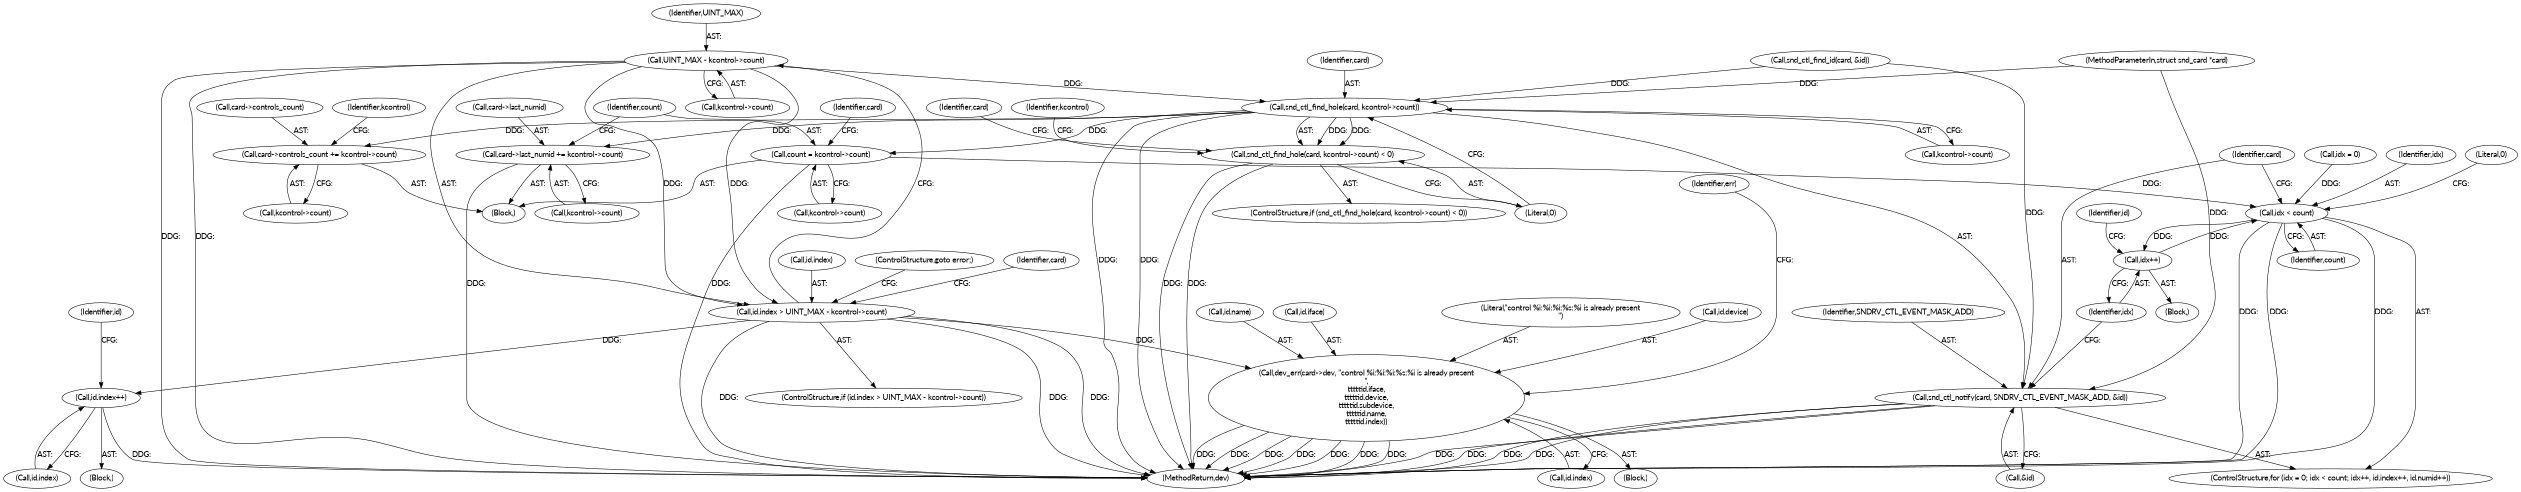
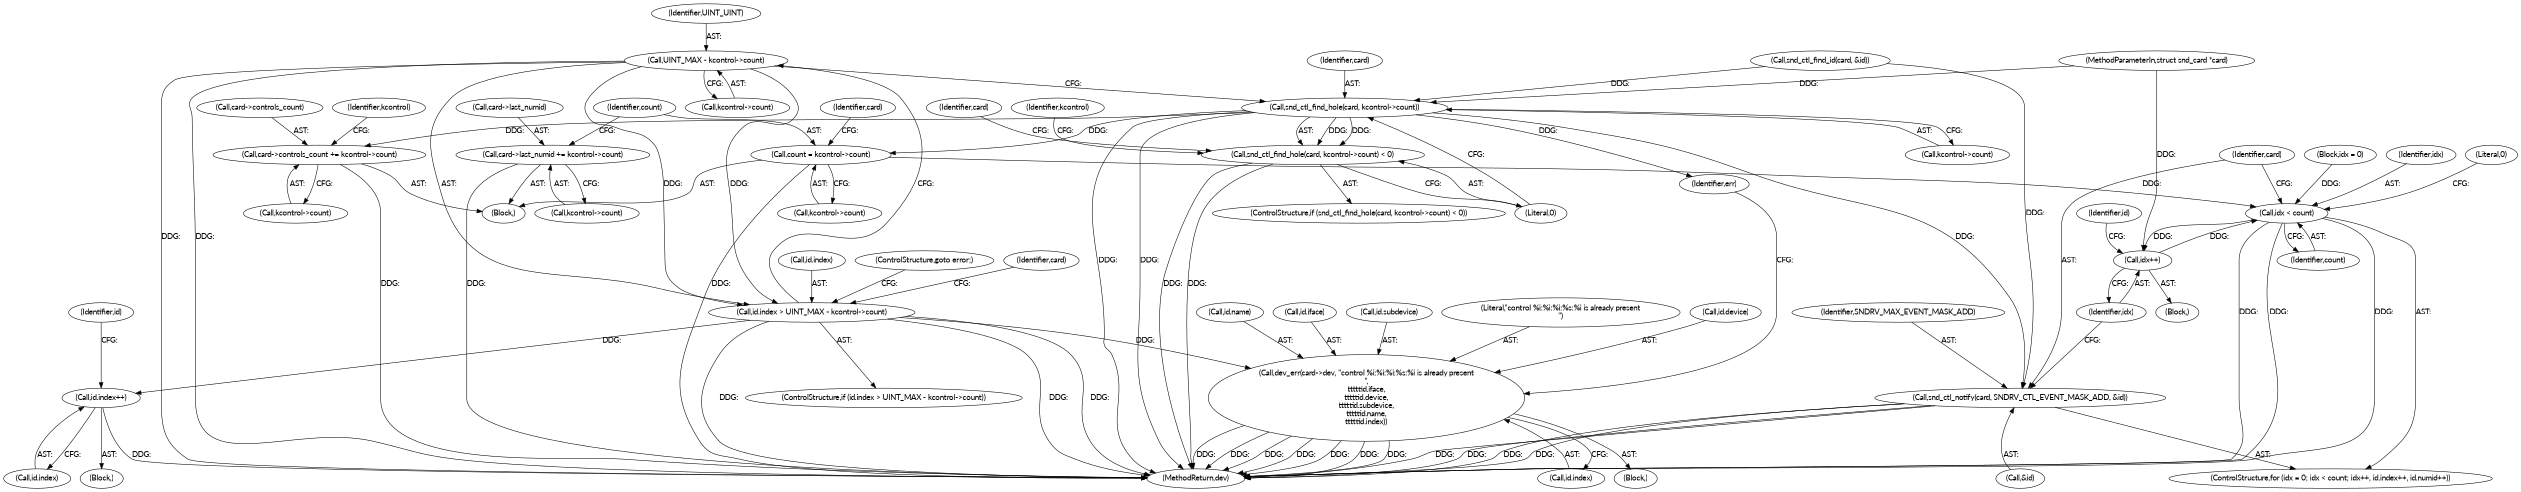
  digraph {
    fontname=Lato
    node [fontname=Lato]
    edge [fontname=Lato]
    n1 [label="(Call,UINT_MAX - kcontrol->count)"]
    n2 [label="(Call,id.index > UINT_MAX - kcontrol->count)"]
    n3 [label="(Call,snd_ctl_find_hole(card, kcontrol->count))"]
    n4 [label="(Call,kcontrol->count)"]
    n5 [label="(MethodReturn,dev)"]
    n6 [label="(Call,dev_err(card->dev, \"control %i:%i:%i:%s:%i is already present\n\",\n\t\t\t\t\tid.iface,\n\t\t\t\t\tid.device,\n\t\t\t\t\tid.subdevice,\n\t\t\t\t\tid.name,\n\t\t\t\t\tid.index))"]
    n7 [label="(Call,id.index++)"]
    n8 [label="(ControlStructure,if (id.index > UINT_MAX - kcontrol->count))"]
    n9 [label="(Call,snd_ctl_find_hole(card, kcontrol->count) < 0)"]
    n10 [label="(Call,card->controls_count += kcontrol->count)"]
    n11 [label="(Call,card->last_numid += kcontrol->count)"]
    n12 [label="(Call,count = kcontrol->count)"]
    n13 [label="(Call,snd_ctl_notify(card, SNDRV_CTL_EVENT_MASK_ADD, &id))"]
    n14 [label="(Call,kcontrol->count)"]
    n15 [label="(Call,id.index)"]
    n16 [label="(Block,)"]
    n17 [label="(Block,)"]
    n18 [label="(Call,id.index)"]
    n19 [label="(ControlStructure,if (snd_ctl_find_hole(card, kcontrol->count) < 0))"]
    n20 [label="(Literal,0)"]
    n21 [label="(Block,)"]
    n22 [label="(Call,kcontrol->count)"]
    n23 [label="(Call,kcontrol->count)"]
    n24 [label="(Call,idx < count)"]
    n25 [label="(Call,kcontrol->count)"]
    n26 [label="(ControlStructure,for (idx = 0; idx < count; idx++, id.index++, id.numid++))"]
    n27 [label="(Call,&id)"]
    n28 [label="(Call,idx++)"]
    n29 [label="(Identifier,count)"]
    n30 [label="(Block,)"]
    n31 [label="(Identifier,idx)"]
    n32 [label="(Call,id.name)"]
    n33 [label="(Identifier,card)"]
    n34 [label="(Call,id.index)"]
    n35 [label="(Identifier,idx)"]
    n36 [label="(Identifier,id)"]
    n37 [label="(Call,id.iface)"]
    n38 [label="(ControlStructure,goto error;)"]
    n39 [label="(Identifier,card)"]
    n40 [label="(Literal,0)"]
-   n41 [label="(Identifier,UINT_MAX)"]
-   n42 [label="(Call,idx = 0)"]
+   n41 [label="(Identifier,UINT_UINT)"]
+   n42 [label="(Block,idx = 0)"]
    n43 [label="(Call,card->controls_count)"]
+   n44 [label="(Call,id.subdevice)"]
    n45 [label="(Identifier,card)"]
    n46 [label="(MethodParameterIn,struct snd_card *card)"]
    n47 [label="(Call,card->last_numid)"]
    n48 [label="(Identifier,card)"]
    n49 [label="(Identifier,id)"]
    n50 [label="(Identifier,kcontrol)"]
    n51 [label="(Identifier,card)"]
    n52 [label="(Identifier,err)"]
    n53 [label="(Literal,\"control %i:%i:%i:%s:%i is already present\n\")"]
    n54 [label="(Call,snd_ctl_find_id(card, &id))"]
    n55 [label="(Identifier,count)"]
-   n56 [label="(Identifier,SNDRV_CTL_EVENT_MASK_ADD)"]
+   n56 [label="(Identifier,SNDRV_MAX_EVENT_MASK_ADD)"]
    n57 [label="(Identifier,kcontrol)"]
    n58 [label="(Call,id.device)"]
    n1 -> n2 [label="AST: "]
    n1 -> n2 [label="DDG: "]
    n1 -> n2 [label="DDG: "]
-   n1 -> n3 [label="DDG: "]
+   n1 -> n3 [label="CFG: "]
    n1 -> n4 [label="CFG: "]
    n1 -> n5 [label="DDG: "]
    n1 -> n5 [label="DDG: "]
    n2 -> n1 [label="CFG: "]
    n2 -> n5 [label="DDG: "]
    n2 -> n5 [label="DDG: "]
    n2 -> n5 [label="DDG: "]
    n2 -> n6 [label="DDG: "]
    n2 -> n7 [label="DDG: "]
    n2 -> n8 [label="AST: "]
    n3 -> n5 [label="DDG: "]
    n3 -> n5 [label="DDG: "]
    n3 -> n9 [label="AST: "]
    n3 -> n9 [label="DDG: "]
    n3 -> n9 [label="DDG: "]
    n3 -> n10 [label="DDG: "]
-   n3 -> n11 [label="DDG: "]
+   n3 -> n52 [label="DDG: "]
    n3 -> n12 [label="DDG: "]
-   n3 -> n13 [label="AST: "]
+   n3 -> n13 [label="DDG: "]
    n3 -> n14 [label="CFG: "]
    n4 -> n1 [label="AST: "]
    n6 -> n5 [label="DDG: "]
    n6 -> n5 [label="DDG: "]
    n6 -> n5 [label="DDG: "]
    n6 -> n5 [label="DDG: "]
    n6 -> n5 [label="DDG: "]
    n6 -> n5 [label="DDG: "]
    n6 -> n5 [label="DDG: "]
    n6 -> n15 [label="CFG: "]
    n6 -> n16 [label="AST: "]
    n7 -> n5 [label="DDG: "]
    n7 -> n17 [label="AST: "]
    n7 -> n18 [label="CFG: "]
    n9 -> n5 [label="DDG: "]
    n9 -> n5 [label="DDG: "]
    n9 -> n19 [label="AST: "]
    n9 -> n20 [label="CFG: "]
+   n10 -> n5 [label="DDG: "]
    n10 -> n21 [label="AST: "]
    n10 -> n22 [label="CFG: "]
    n11 -> n5 [label="DDG: "]
    n11 -> n21 [label="AST: "]
    n11 -> n23 [label="CFG: "]
    n12 -> n5 [label="DDG: "]
    n12 -> n21 [label="AST: "]
    n12 -> n24 [label="DDG: "]
    n12 -> n25 [label="CFG: "]
    n13 -> n5 [label="DDG: "]
    n13 -> n5 [label="DDG: "]
    n13 -> n5 [label="DDG: "]
    n13 -> n5 [label="DDG: "]
    n13 -> n26 [label="AST: "]
-   n13 -> n27 [label="CFG: "]
    n14 -> n3 [label="AST: "]
    n15 -> n6 [label="AST: "]
    n18 -> n7 [label="AST: "]
    n20 -> n3 [label="CFG: "]
    n20 -> n9 [label="AST: "]
    n22 -> n10 [label="AST: "]
    n23 -> n11 [label="AST: "]
    n24 -> n5 [label="DDG: "]
    n24 -> n5 [label="DDG: "]
    n24 -> n5 [label="DDG: "]
    n24 -> n26 [label="AST: "]
    n24 -> n28 [label="DDG: "]
    n24 -> n29 [label="CFG: "]
    n25 -> n12 [label="AST: "]
    n27 -> n13 [label="AST: "]
    n28 -> n24 [label="DDG: "]
    n28 -> n30 [label="AST: "]
    n28 -> n31 [label="CFG: "]
    n29 -> n24 [label="AST: "]
    n31 -> n13 [label="CFG: "]
    n31 -> n28 [label="AST: "]
    n32 -> n6 [label="AST: "]
    n33 -> n13 [label="AST: "]
    n33 -> n24 [label="CFG: "]
    n34 -> n2 [label="AST: "]
    n35 -> n24 [label="AST: "]
    n36 -> n7 [label="CFG: "]
    n37 -> n6 [label="AST: "]
    n38 -> n2 [label="CFG: "]
    n39 -> n3 [label="AST: "]
    n40 -> n24 [label="CFG: "]
    n41 -> n1 [label="AST: "]
    n42 -> n24 [label="DDG: "]
    n43 -> n10 [label="AST: "]
+   n44 -> n6 [label="AST: "]
    n45 -> n2 [label="CFG: "]
    n46 -> n3 [label="DDG: "]
-   n46 -> n13 [label="DDG: "]
+   n46 -> n28 [label="DDG: "]
    n47 -> n11 [label="AST: "]
    n48 -> n12 [label="CFG: "]
    n49 -> n28 [label="CFG: "]
    n50 -> n9 [label="CFG: "]
    n51 -> n9 [label="CFG: "]
    n52 -> n6 [label="CFG: "]
    n53 -> n6 [label="AST: "]
    n54 -> n3 [label="DDG: "]
    n54 -> n13 [label="DDG: "]
    n55 -> n11 [label="CFG: "]
    n55 -> n12 [label="AST: "]
    n56 -> n13 [label="AST: "]
    n57 -> n10 [label="CFG: "]
    n58 -> n6 [label="AST: "]
  }
